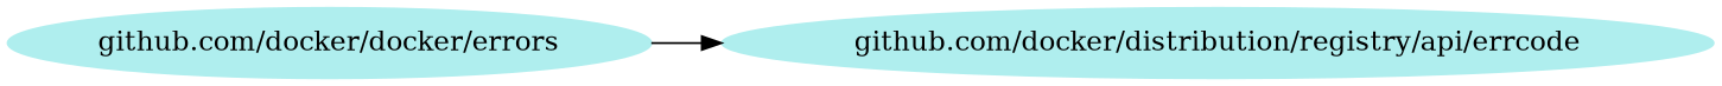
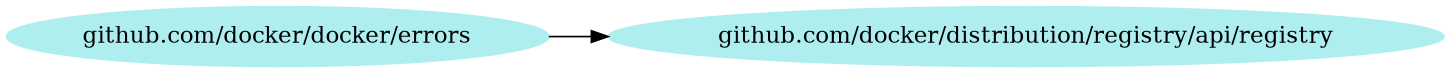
  digraph {
    rankdir=LR
    node [color=paleturquoise style=filled]
    n1 [label="github.com/docker/docker/errors"]
-   n2 [label="github.com/docker/distribution/registry/api/errcode"]
+   n2 [label="github.com/docker/distribution/registry/api/registry"]
    n1 -> n2
  }
